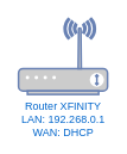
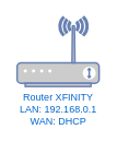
  <mxCell id="0" />
  <mxCell id="1" parent="0" />
- <mxCell id="2" value="Router XFINITY&lt;div&gt;LAN: 192.268.0.1&lt;/div&gt;&lt;div&gt;WAN: DHCP&lt;/div&gt;&lt;div&gt;&lt;br&gt;&lt;/div&gt;" style="fontColor=#0066CC;verticalAlign=top;verticalLabelPosition=bottom;labelPosition=center;align=center;html=1;outlineConnect=0;fillColor=#CCCCCC;strokeColor=#6881B3;gradientColor=none;gradientDirection=north;strokeWidth=2;shape=mxgraph.networks.wireless_modem;" vertex="1" parent="1"><mxGeometry x="20" y="20" width="100" height="85" as="geometry" /></mxCell>
+ <mxCell id="2" value="Router XFINITY&lt;div&gt;LAN: 192.168.0.1&lt;/div&gt;&lt;div&gt;WAN: DHCP&lt;/div&gt;&lt;div&gt;&lt;br&gt;&lt;/div&gt;" style="fontColor=#0066CC;verticalAlign=top;verticalLabelPosition=bottom;labelPosition=center;align=center;html=1;outlineConnect=0;fillColor=#CCCCCC;strokeColor=#6881B3;gradientColor=none;gradientDirection=north;strokeWidth=2;shape=mxgraph.networks.wireless_modem;" vertex="1" parent="1"><mxGeometry x="20" y="20" width="100" height="85" as="geometry" /></mxCell>
